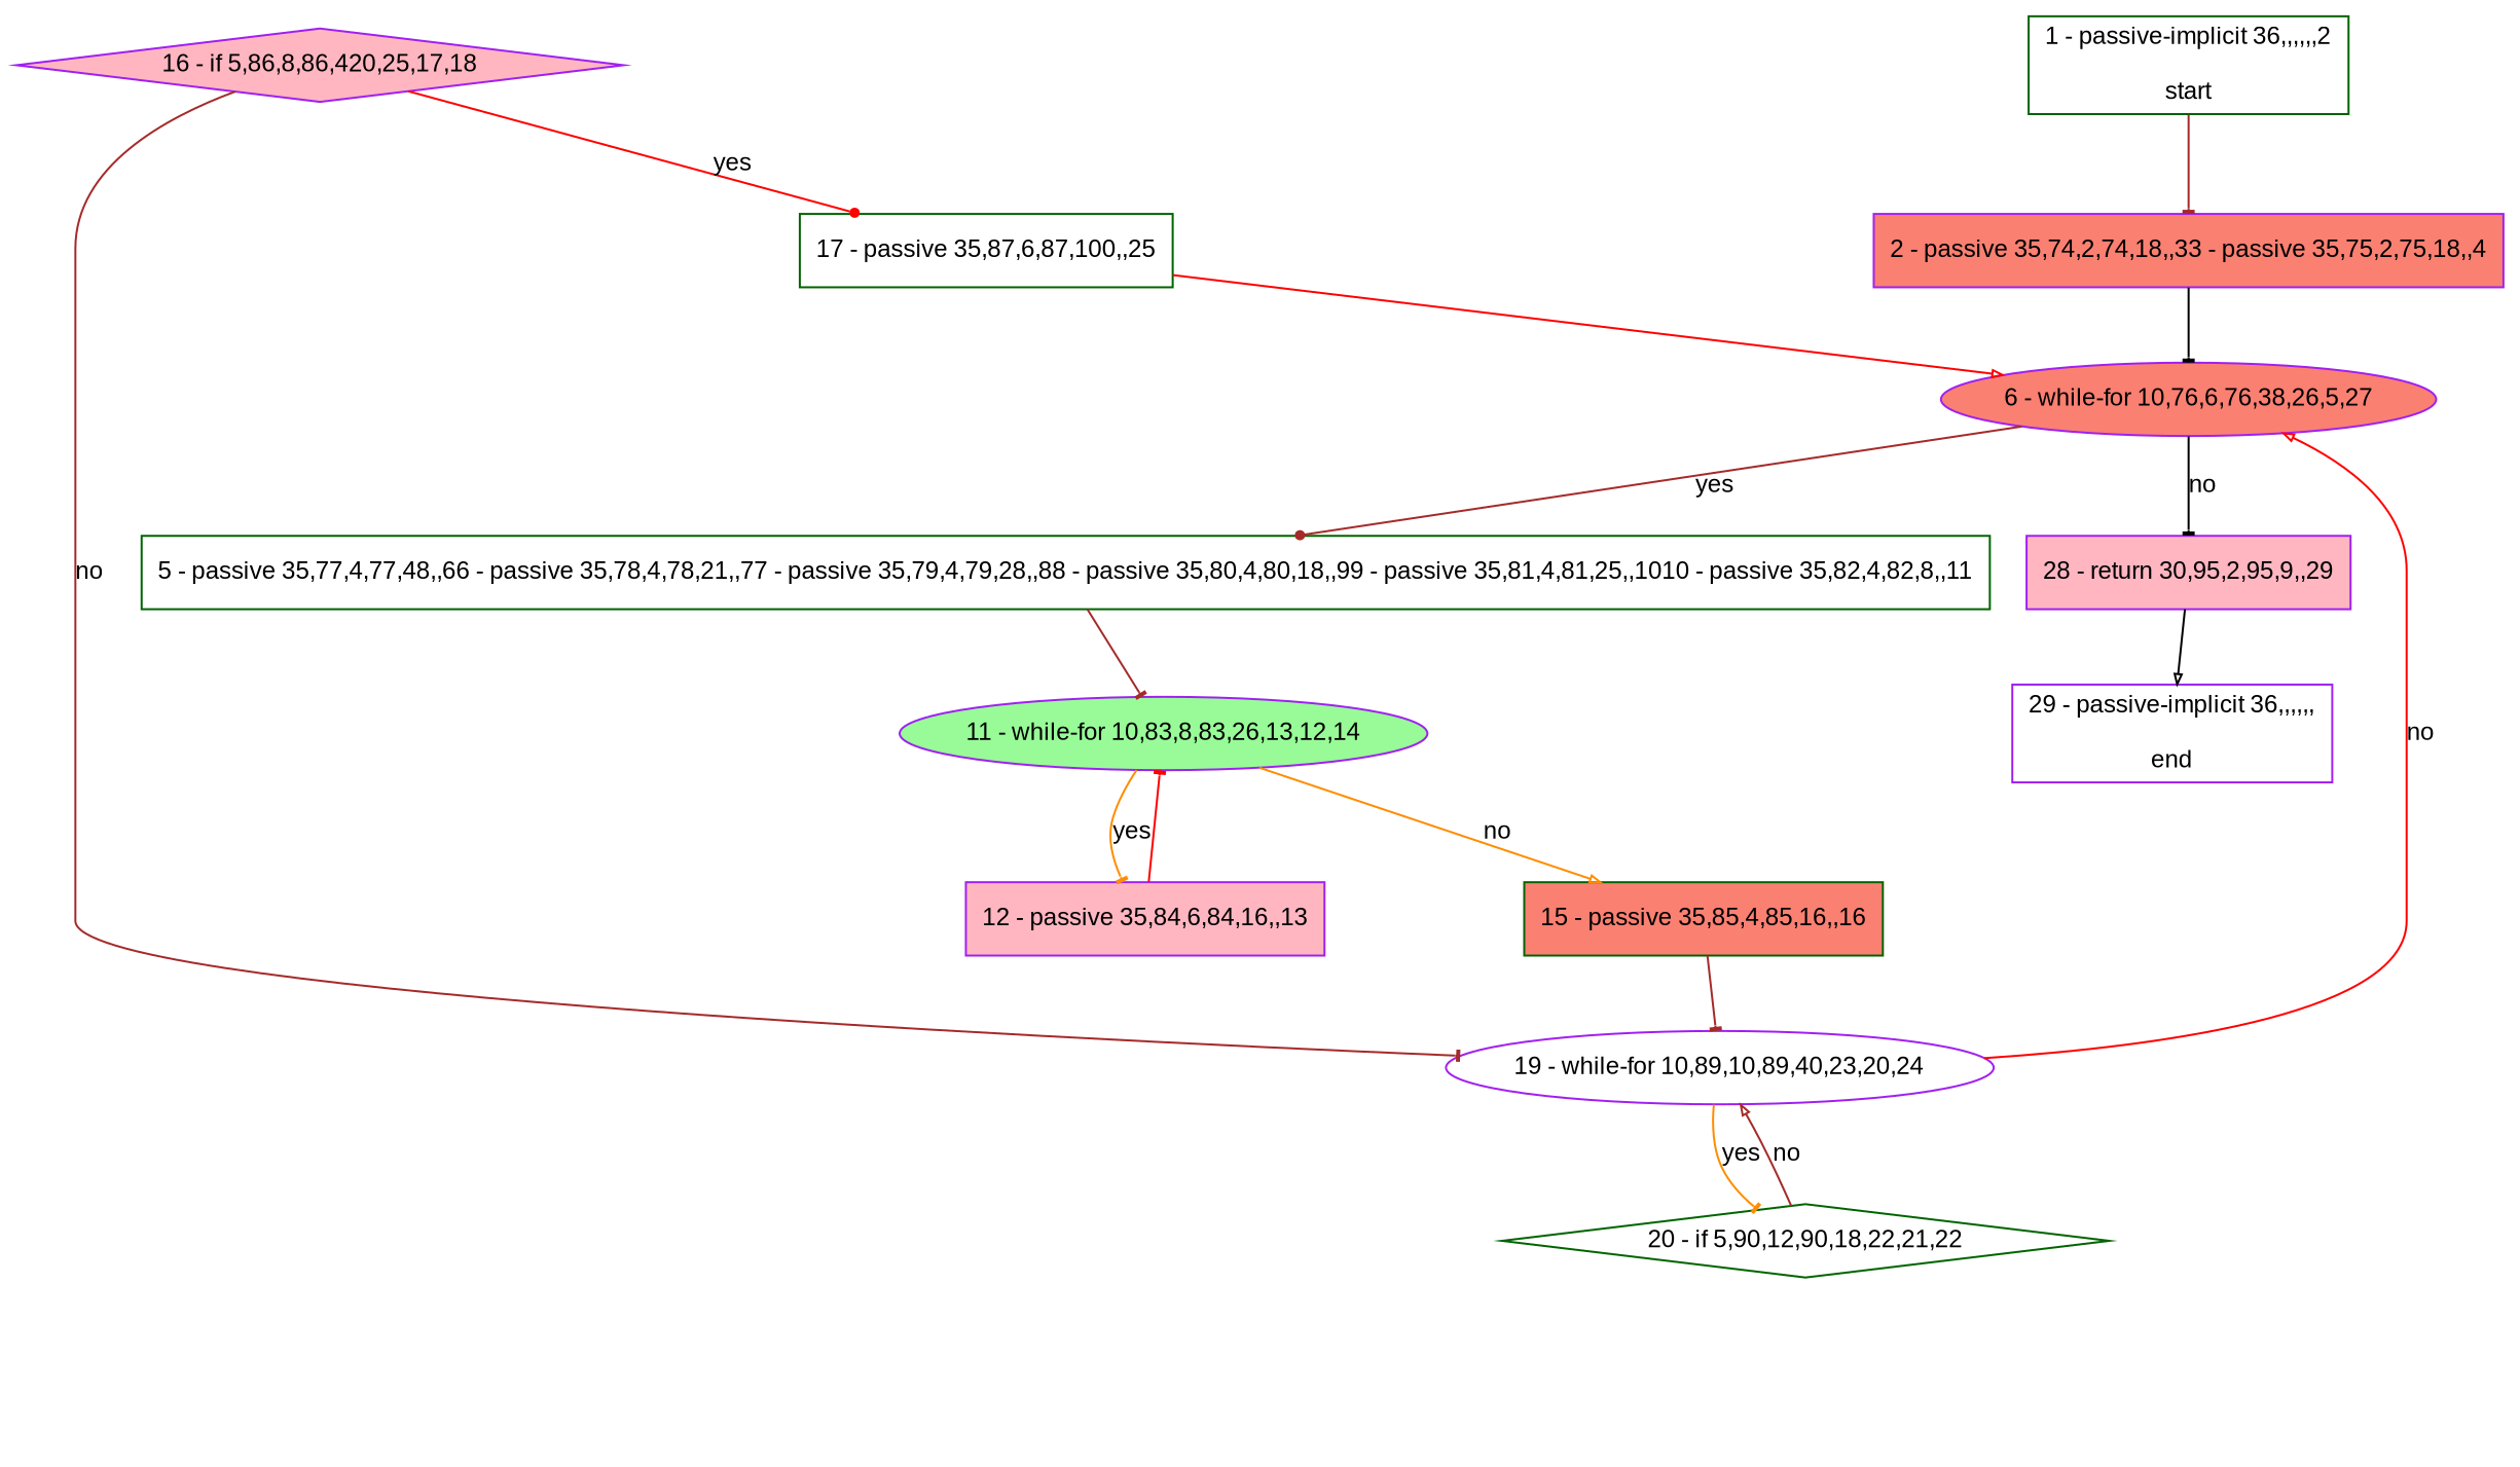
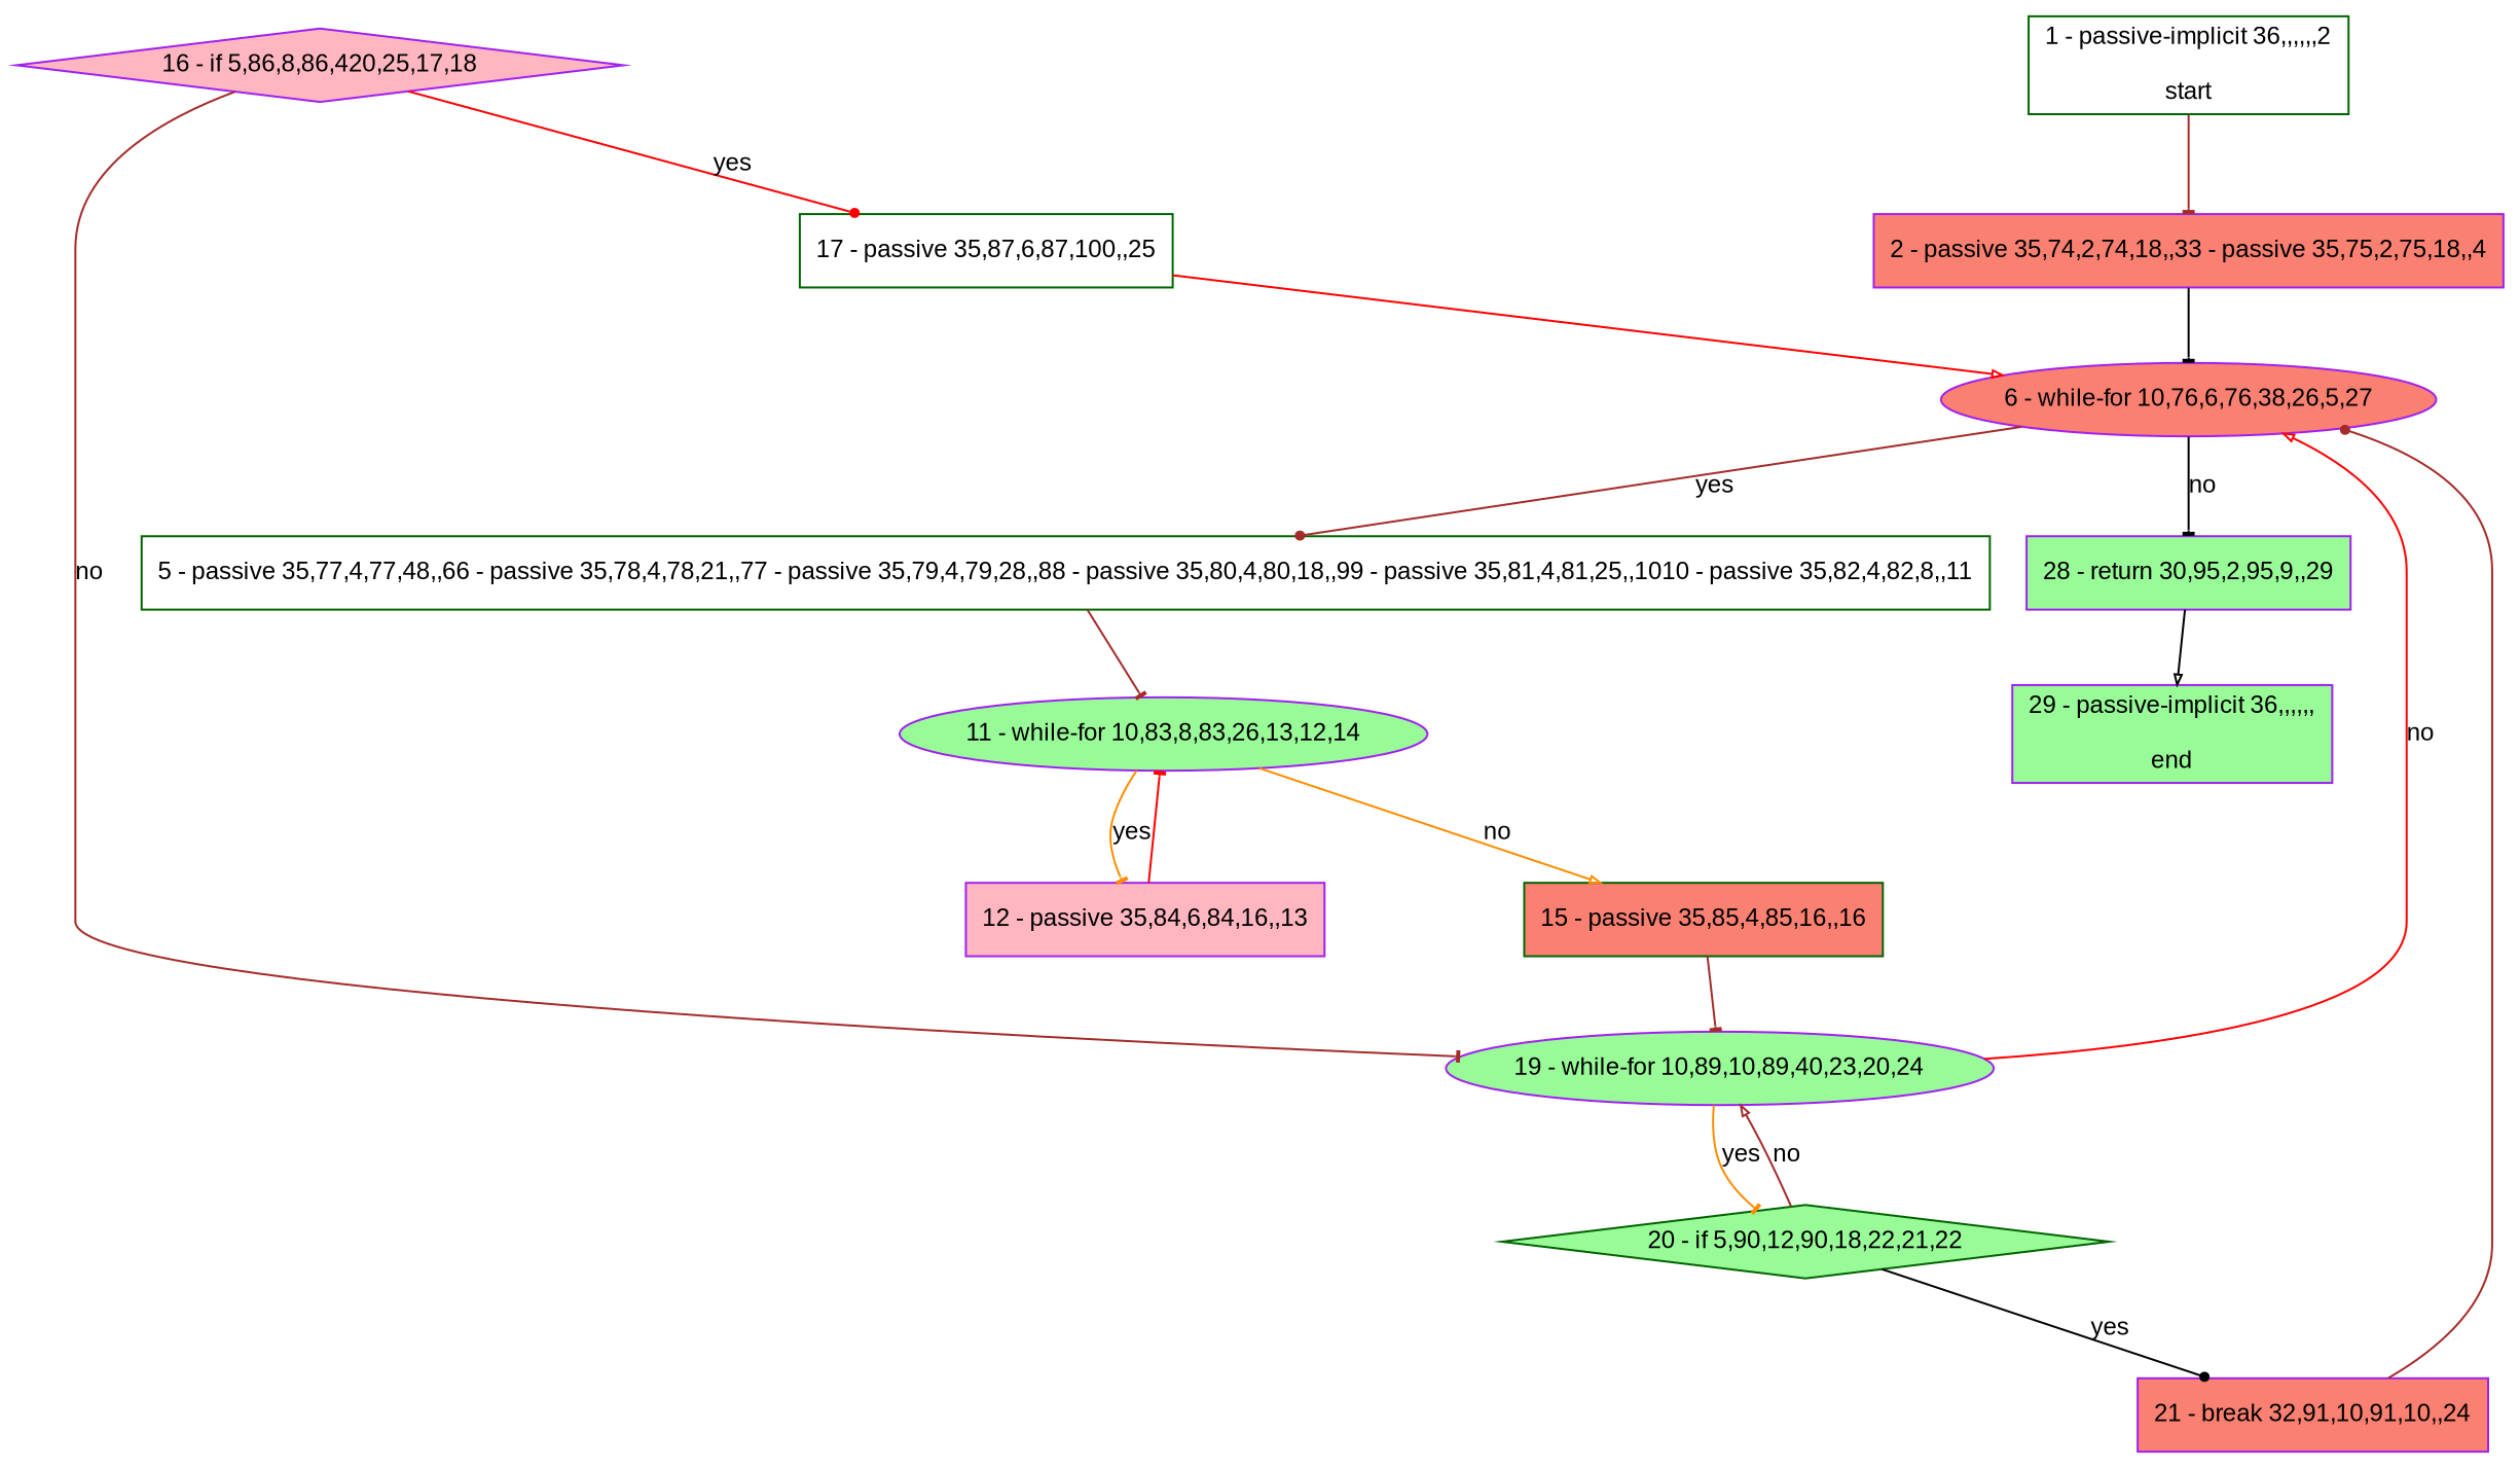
  digraph {
    bgcolor=white
    compound=true
    fillcolor="#FFFFCC"
    fontname=Arial
    fontsize=12
    pack=true
    packmode=clust
    style="rounded,filled"
    node [color=purple compound=true fillcolor=white fixedsize=false fontname=Arial fontsize=12 node_initialized=no shape=box style=filled]
    edge [arrowhead=tee arrowsize=0.5 arrowtail=none color=brown compound=true dir=forward fontcolor=black fontname=Arial fontsize=12]
    n1 [fillcolor=salmon label="2 - passive 35,74,2,74,18,,33 - passive 35,75,2,75,18,,4"]
    n2 [fillcolor=salmon label="6 - while-for 10,76,6,76,38,26,5,27" shape=oval]
    n3 [color=darkgreen label="5 - passive 35,77,4,77,48,,66 - passive 35,78,4,78,21,,77 - passive 35,79,4,79,28,,88 - passive 35,80,4,80,18,,99 - passive 35,81,4,81,25,,1010 - passive 35,82,4,82,8,,11"]
-   n4 [fillcolor=lightpink label="28 - return 30,95,2,95,9,,29"]
+   n4 [fillcolor=palegreen label="28 - return 30,95,2,95,9,,29"]
    n5 [color=darkgreen label="1 - passive-implicit 36,,,,,,2\n\nstart"]
    n6 [fillcolor=palegreen label="11 - while-for 10,83,8,83,26,13,12,14" shape=oval]
-   n7 [label="29 - passive-implicit 36,,,,,,\n\nend"]
+   n7 [fillcolor=palegreen label="29 - passive-implicit 36,,,,,,\n\nend"]
    n8 [fillcolor=lightpink label="12 - passive 35,84,6,84,16,,13"]
    n9 [color=darkgreen fillcolor=salmon label="15 - passive 35,85,4,85,16,,16"]
-   n10 [label="19 - while-for 10,89,10,89,40,23,20,24" shape=oval]
+   n10 [fillcolor=palegreen label="19 - while-for 10,89,10,89,40,23,20,24" shape=oval]
    n11 [fillcolor=lightpink label="16 - if 5,86,8,86,420,25,17,18" shape=diamond]
    n12 [color=darkgreen label="17 - passive 35,87,6,87,100,,25"]
-   n13 [color=darkgreen label="20 - if 5,90,12,90,18,22,21,22" shape=diamond]
+   n13 [color=darkgreen fillcolor=palegreen label="20 - if 5,90,12,90,18,22,21,22" shape=diamond]
+   n14 [fillcolor=salmon label="21 - break 32,91,10,91,10,,24"]
    n1 -> n2 [color=black]
    n2 -> n3 [arrowhead=dot label=yes]
    n2 -> n4 [color=black label=no]
    n3 -> n6
    n4 -> n7 [arrowhead=onormal color=black]
    n5 -> n1
    n6 -> n8 [color=darkorange label=yes]
    n6 -> n9 [arrowhead=onormal color=darkorange label=no]
    n8 -> n6 [color=red]
    n9 -> n10
    n10 -> n2 [arrowhead=onormal color=red label=no]
    n10 -> n13 [color=darkorange label=yes]
    n11 -> n10 [label=no]
    n11 -> n12 [arrowhead=dot color=red label=yes]
    n12 -> n2 [arrowhead=onormal color=red]
    n13 -> n10 [arrowhead=onormal label=no]
+   n13 -> n14 [arrowhead=dot color=black label=yes]
+   n14 -> n2 [arrowhead=dot]
  }
